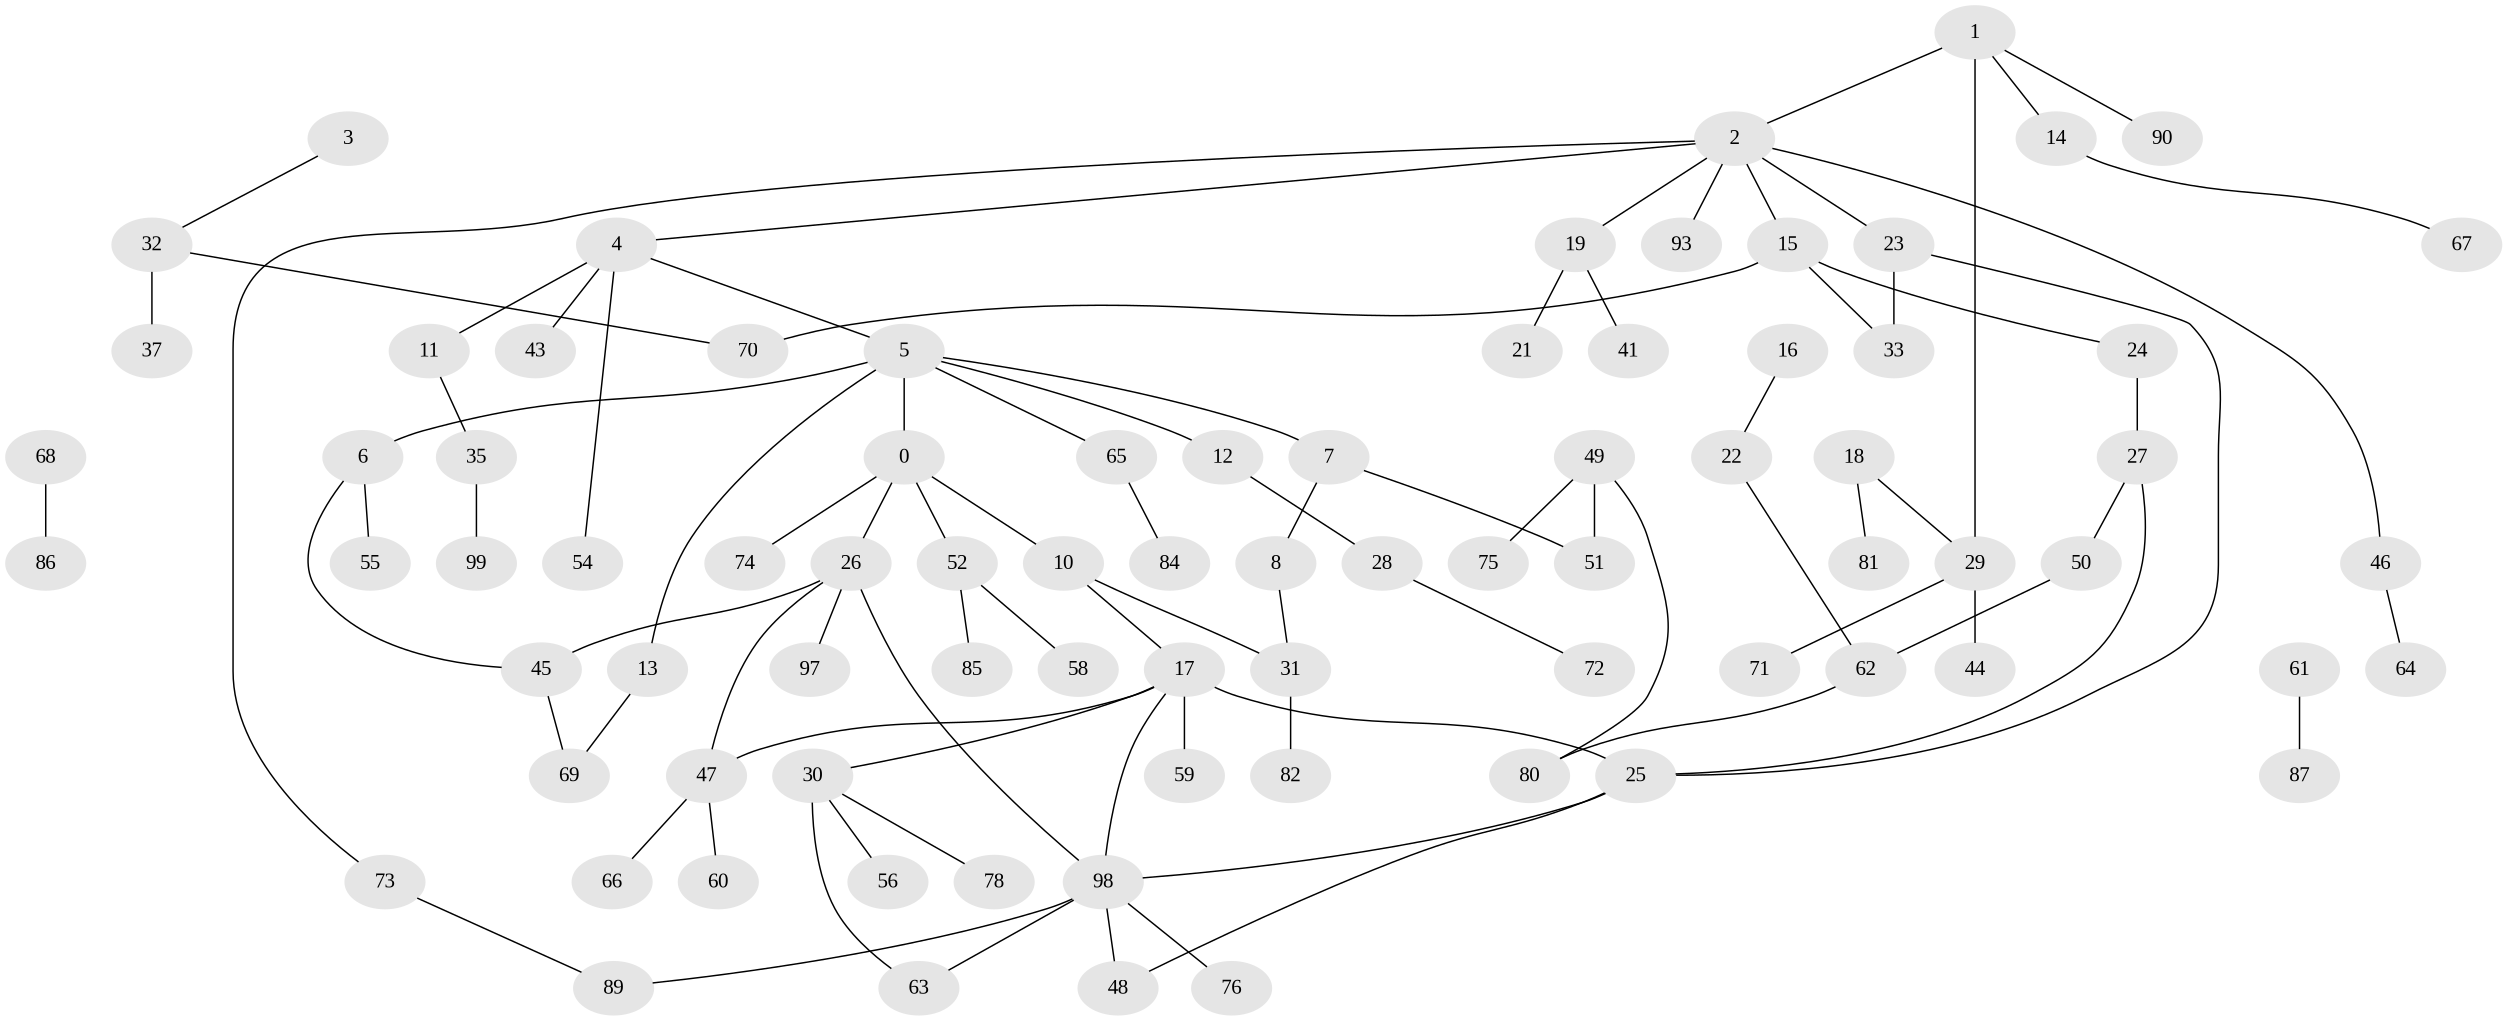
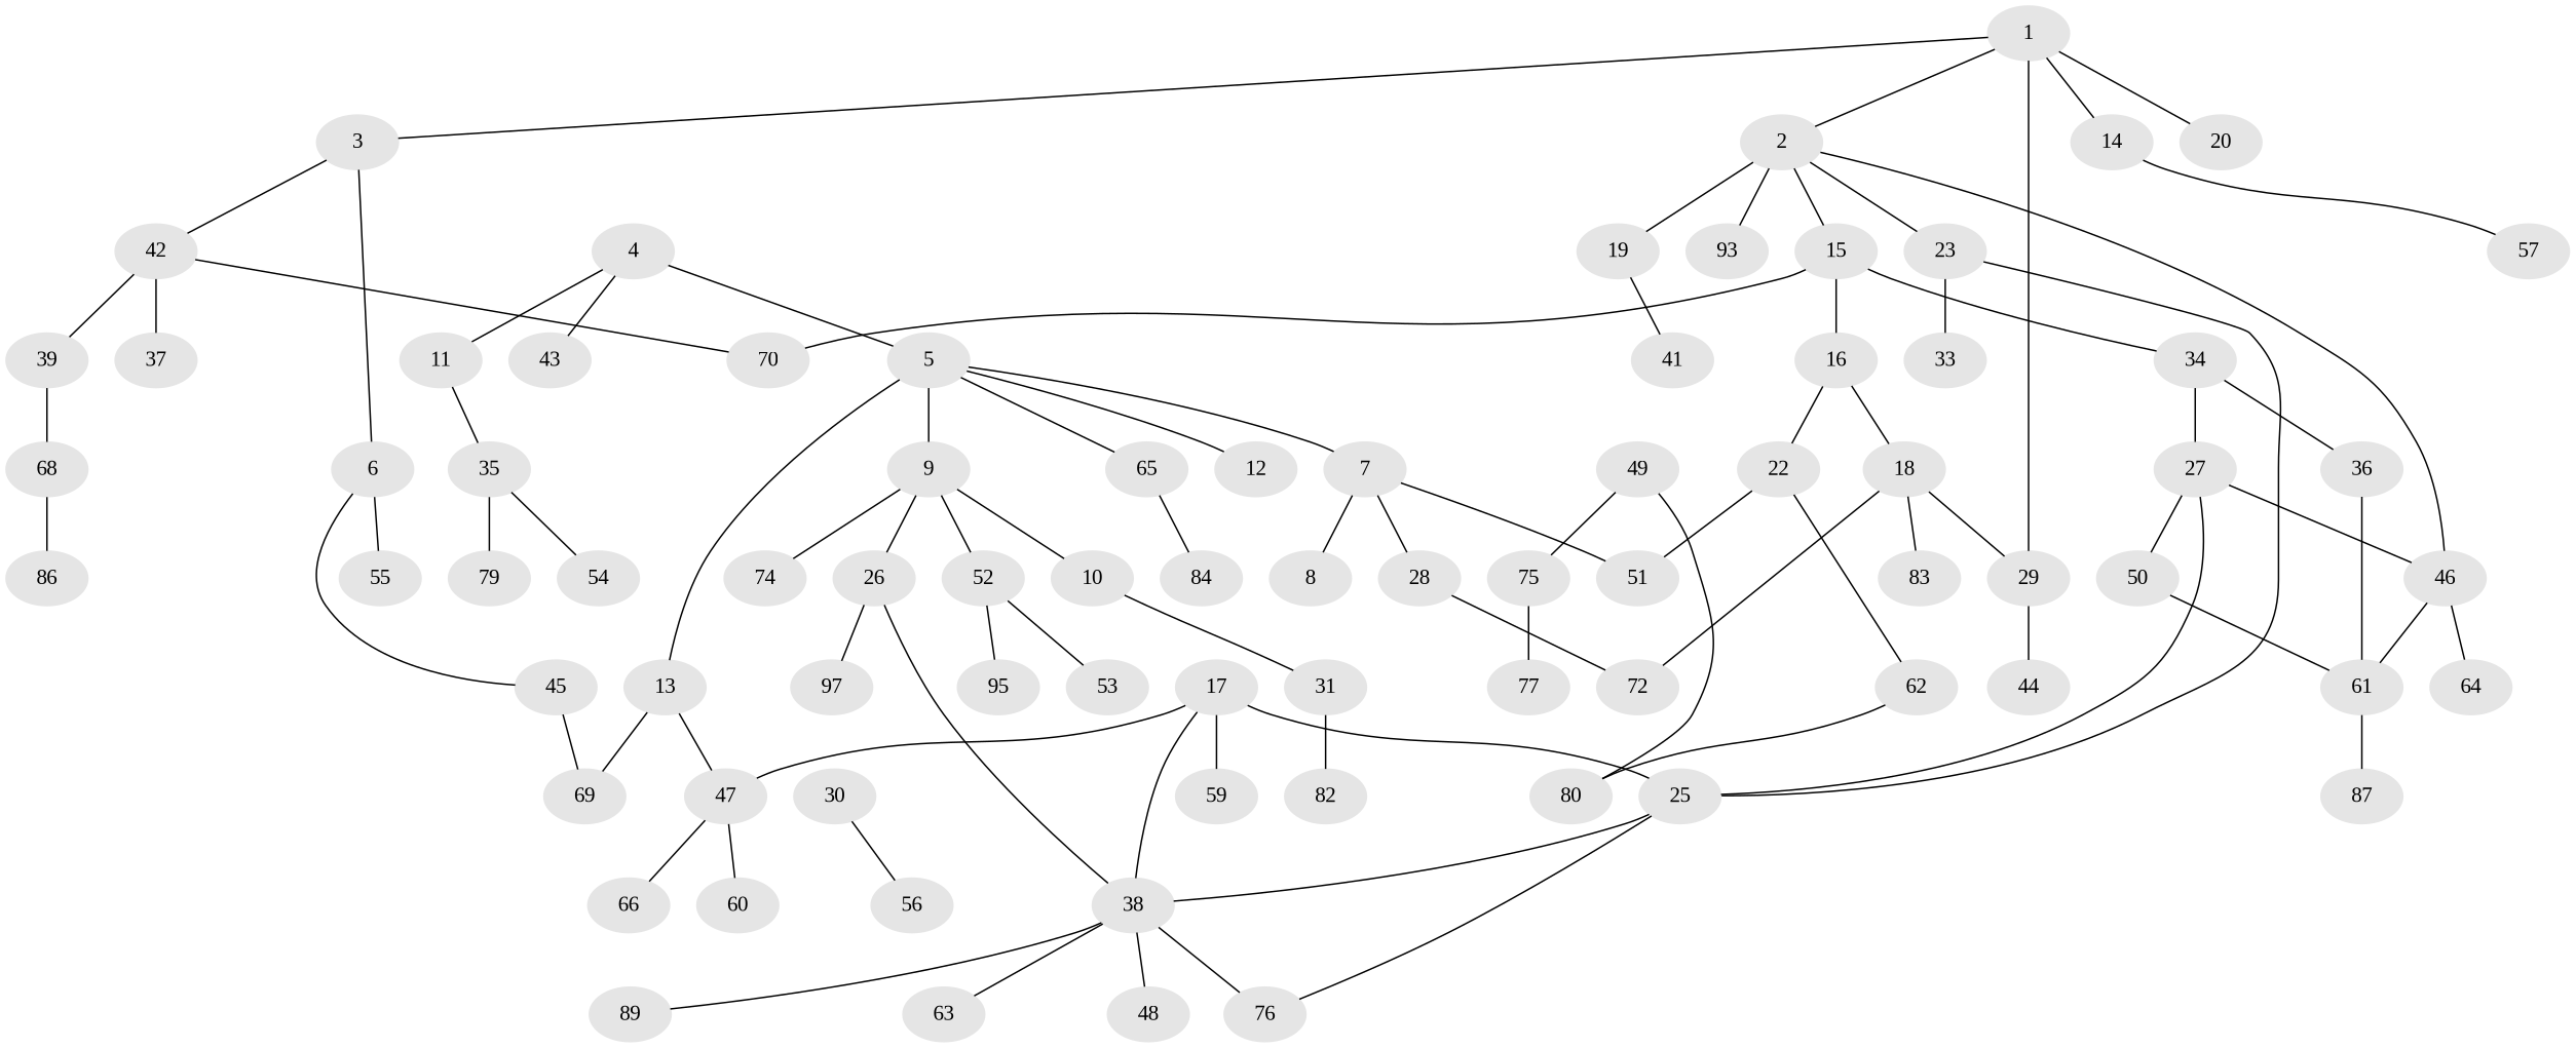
  graph {
    fontname="Liberation Serif"
    node [color=gray90 fontname="Liberation Serif" style=filled]
    edge [fontname="Liberation Serif"]
    1
    2
    3
    14
-   20 [label=90]
+   20
    29
    4
    15
    19
    23
    46
    n12 [label=93]
-   73
    6
-   32
-   67
+   32 [label=42]
+   67 [label=57]
    44
-   71
    5
    11
    43
    54
    16
-   24
+   24 [label=34]
    70
-   21
    41
    25
    33
    61
    64
    n32 [label=89]
    45
    55
    37
+   39
    7
-   9 [label=0]
+   9
    12
    13
    65
    35
    8
    28
    51
    10
    26
    52
    74
    69
    84
    31
    72
    82
    17
-   38 [label=98]
+   38
    47
    n58 [label=97]
-   58
-   85
+   58 [label=53]
+   85 [label=95]
    30
    59
-   79 [label=99]
+   79
    18
    22
    27
-   81
+   36
+   81 [label=83]
    62
    76
    56
    63
-   78
    48
    60
    66
    80
    50
    68
    87
    49
    75
    86
+   77
    1 -- 2
+   1 -- 3
    1 -- 14
    1 -- 20
    1 -- 29
-   2 -- 4
    2 -- 15
    2 -- 19
    2 -- 23
    2 -- 46
    2 -- n12
-   2 -- 73
-   5 -- 6
+   3 -- 6
    3 -- 32
    14 -- 67
    29 -- 44
-   29 -- 71
    4 -- 5
    4 -- 11
    4 -- 43
-   4 -- 54
-   15 -- 33
+   35 -- 54
+   15 -- 16
    15 -- 24
    15 -- 70
-   19 -- 21
    19 -- 41
    23 -- 25
    23 -- 33
+   46 -- 61
    46 -- 64
-   73 -- n32
    6 -- 45
    6 -- 55
    32 -- 70
    32 -- 37
+   32 -- 39
    5 -- 7
    5 -- 9
    5 -- 12
    5 -- 13
    5 -- 65
    11 -- 35
+   16 -- 18
    16 -- 22
    24 -- 27
+   24 -- 36
    25 -- 38
-   25 -- 48
+   25 -- 76
    61 -- 87
    45 -- 69
+   39 -- 68
    7 -- 8
-   12 -- 28
+   7 -- 28
    7 -- 51
    9 -- 10
    9 -- 26
    9 -- 52
    9 -- 74
    13 -- 69
    65 -- 84
    35 -- 79
-   8 -- 31
    28 -- 72
    10 -- 31
-   10 -- 17
-   26 -- 45
    26 -- 38
-   26 -- 47
+   13 -- 47
    26 -- n58
    52 -- 58
    52 -- 85
    31 -- 82
    17 -- 25
    17 -- 38
    17 -- 47
-   17 -- 30
    17 -- 59
    38 -- n32
    38 -- 76
    38 -- 63
    38 -- 48
    47 -- 60
    47 -- 66
    30 -- 56
-   30 -- 63
-   30 -- 78
    18 -- 29
+   18 -- 72
    18 -- 81
    22 -- 62
+   27 -- 46
    27 -- 25
    27 -- 50
+   36 -- 61
    62 -- 80
-   50 -- 62
+   50 -- 61
    68 -- 86
-   49 -- 51
+   22 -- 51
    49 -- 80
    49 -- 75
+   75 -- 77
  }
